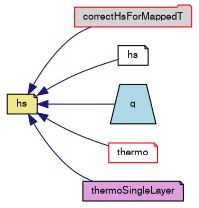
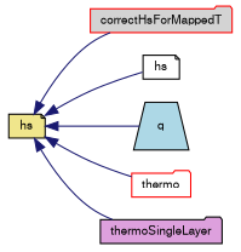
  digraph {
    rankdir=LR
    node [color=black fillcolor=white fontname=FreeSans fontsize=10 shape=note style=filled]
    edge [color=midnightblue dir=back fontname=FreeSans fontsize=10 labelfontname=FreeSans labelfontsize=10 style=solid]
    n1 [fillcolor=khaki fontcolor=black height=0.2 label=hs width=0.4]
    n2 [color=red fillcolor=lightgrey height=0.2 label=correctHsForMappedT shape=folder width=0.4]
    n3 [height=0.2 label=hs width=0.4]
    n4 [fillcolor=lightblue height=0.2 label=q shape=trapezium width=0.4]
-   n5 [color=red height=0.2 label=thermo width=0.4]
-   n6 [fillcolor=plum height=0.2 label=thermoSingleLayer width=0.4]
+   n5 [color=red height=0.2 label=thermo shape=folder width=0.4]
+   n6 [fillcolor=plum height=0.2 label=thermoSingleLayer shape=folder width=0.4]
    n1 -> n2
    n1 -> n3
    n1 -> n4
    n1 -> n5
    n1 -> n6
  }
